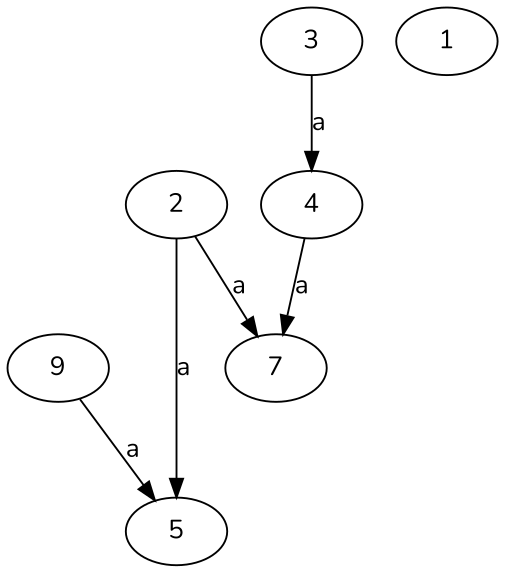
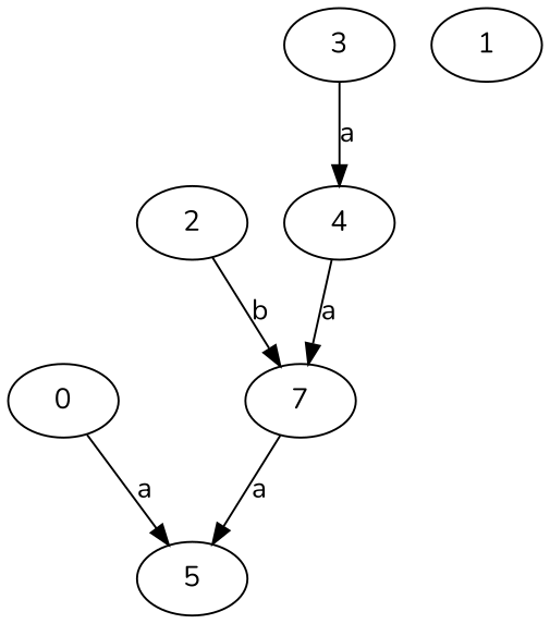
  strict digraph {
    fontname=Nunito
    node [fontname=Nunito]
    edge [fontname=Nunito]
    4
    7
    5
-   0 [label=9]
+   0
    1
    2
    3
    4 -> 7 [label=a]
-   2 -> 5 [label=a]
+   7 -> 5 [label=a]
    0 -> 5 [label=a]
-   2 -> 7 [label=a]
+   2 -> 7 [label=b]
    3 -> 4 [label=a]
  }
